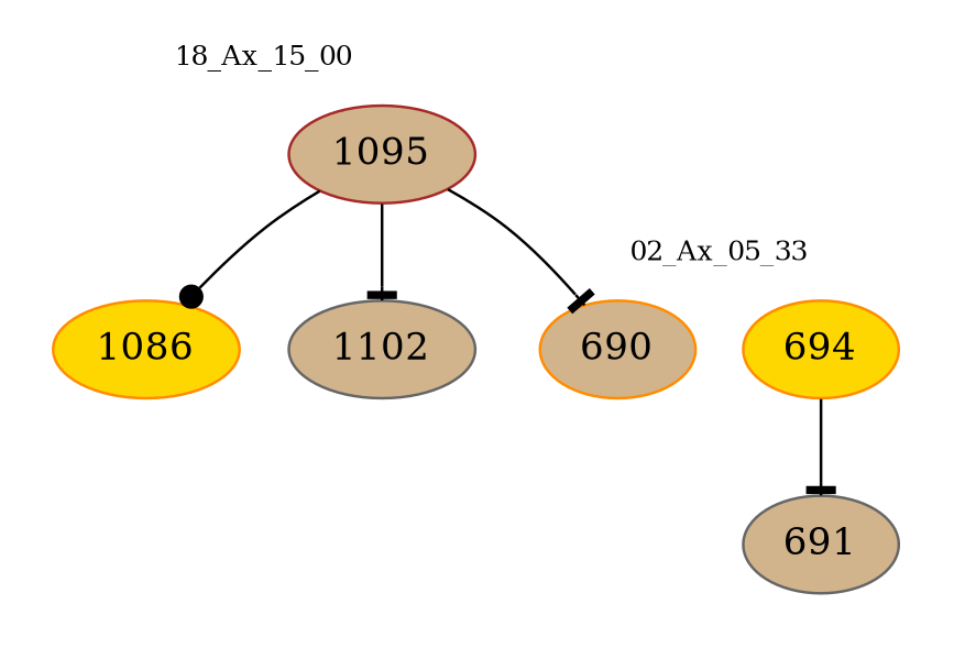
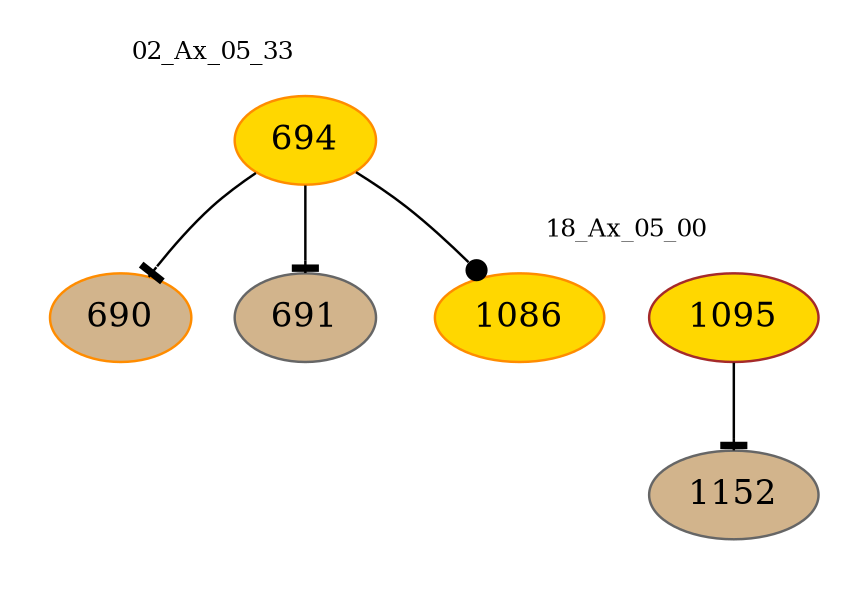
  digraph {
    node [color=darkorange fillcolor=tan style=filled]
    edge [arrowhead=tee color=black]
    n1 [fillcolor=gold label=694]
    n2 [label=690]
    n3 [color=gray40 label=691]
-   n4 [color=brown label=1095]
+   n4 [color=brown fillcolor=gold label=1095]
    n5 [fillcolor=gold label=1086]
-   n6 [color=gray40 label=1102]
+   n6 [color=gray40 label=1152]
    subgraph cluster_1 {
      color=white
      fontsize=10
      label="02_Ax_05_33"
      n1
      n2
      n3
    }
    subgraph cluster_2 {
      color=white
      fontsize=10
-     label="18_Ax_15_00"
+     label="18_Ax_05_00"
      n4
      n5
      n6
    }
-   n4 -> n2
+   n1 -> n2
    n1 -> n3
-   n4 -> n5 [arrowhead=dot]
+   n1 -> n5 [arrowhead=dot]
    n4 -> n6
  }
